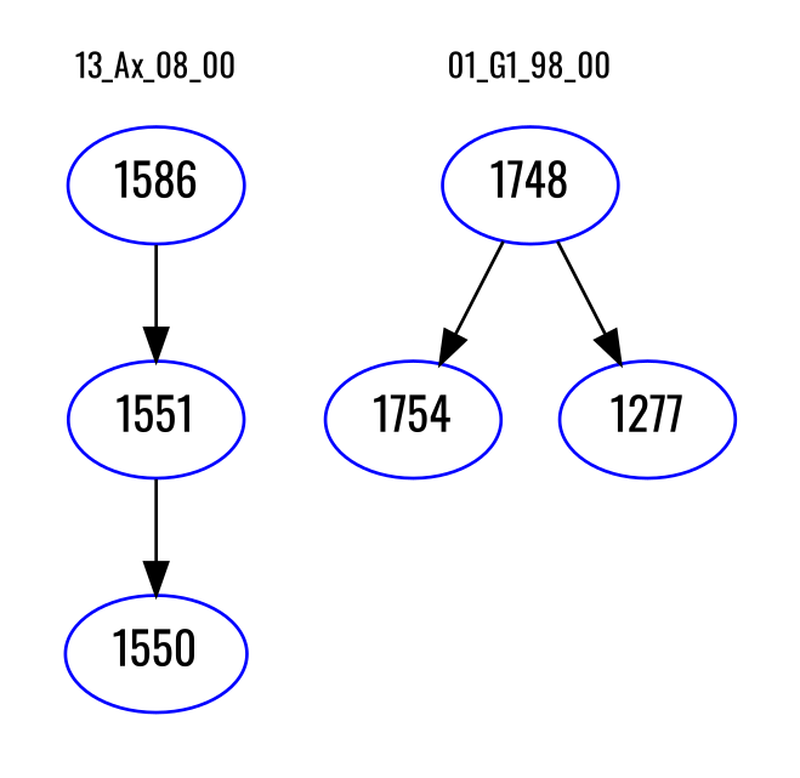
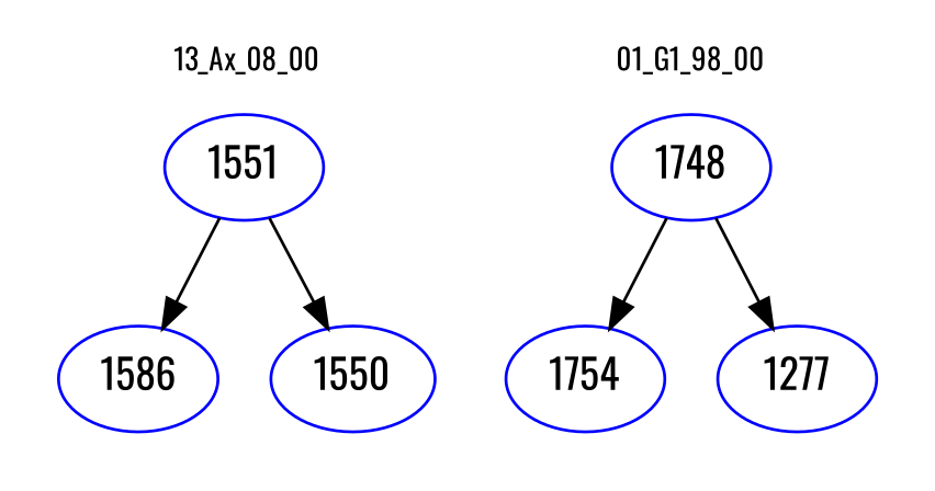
  digraph {
    fontname=Oswald
    node [color=blue fontname=Oswald]
    edge [color=black fontname=Oswald]
    n1 [label=1551]
    n2 [label=1586]
    n3 [label=1550]
    n4 [label=1748]
    n5 [label=1754]
    n6 [label=1277]
    subgraph cluster_1 {
      color=white
      fontsize=10
      label="13_Ax_08_00"
      n1
      n2
      n3
    }
    subgraph cluster_2 {
      color=white
      fontsize=10
      label="01_G1_98_00"
      n4
      n5
      n6
    }
-   n2 -> n1
+   n1 -> n2
    n1 -> n3
    n4 -> n5
    n4 -> n6
  }
